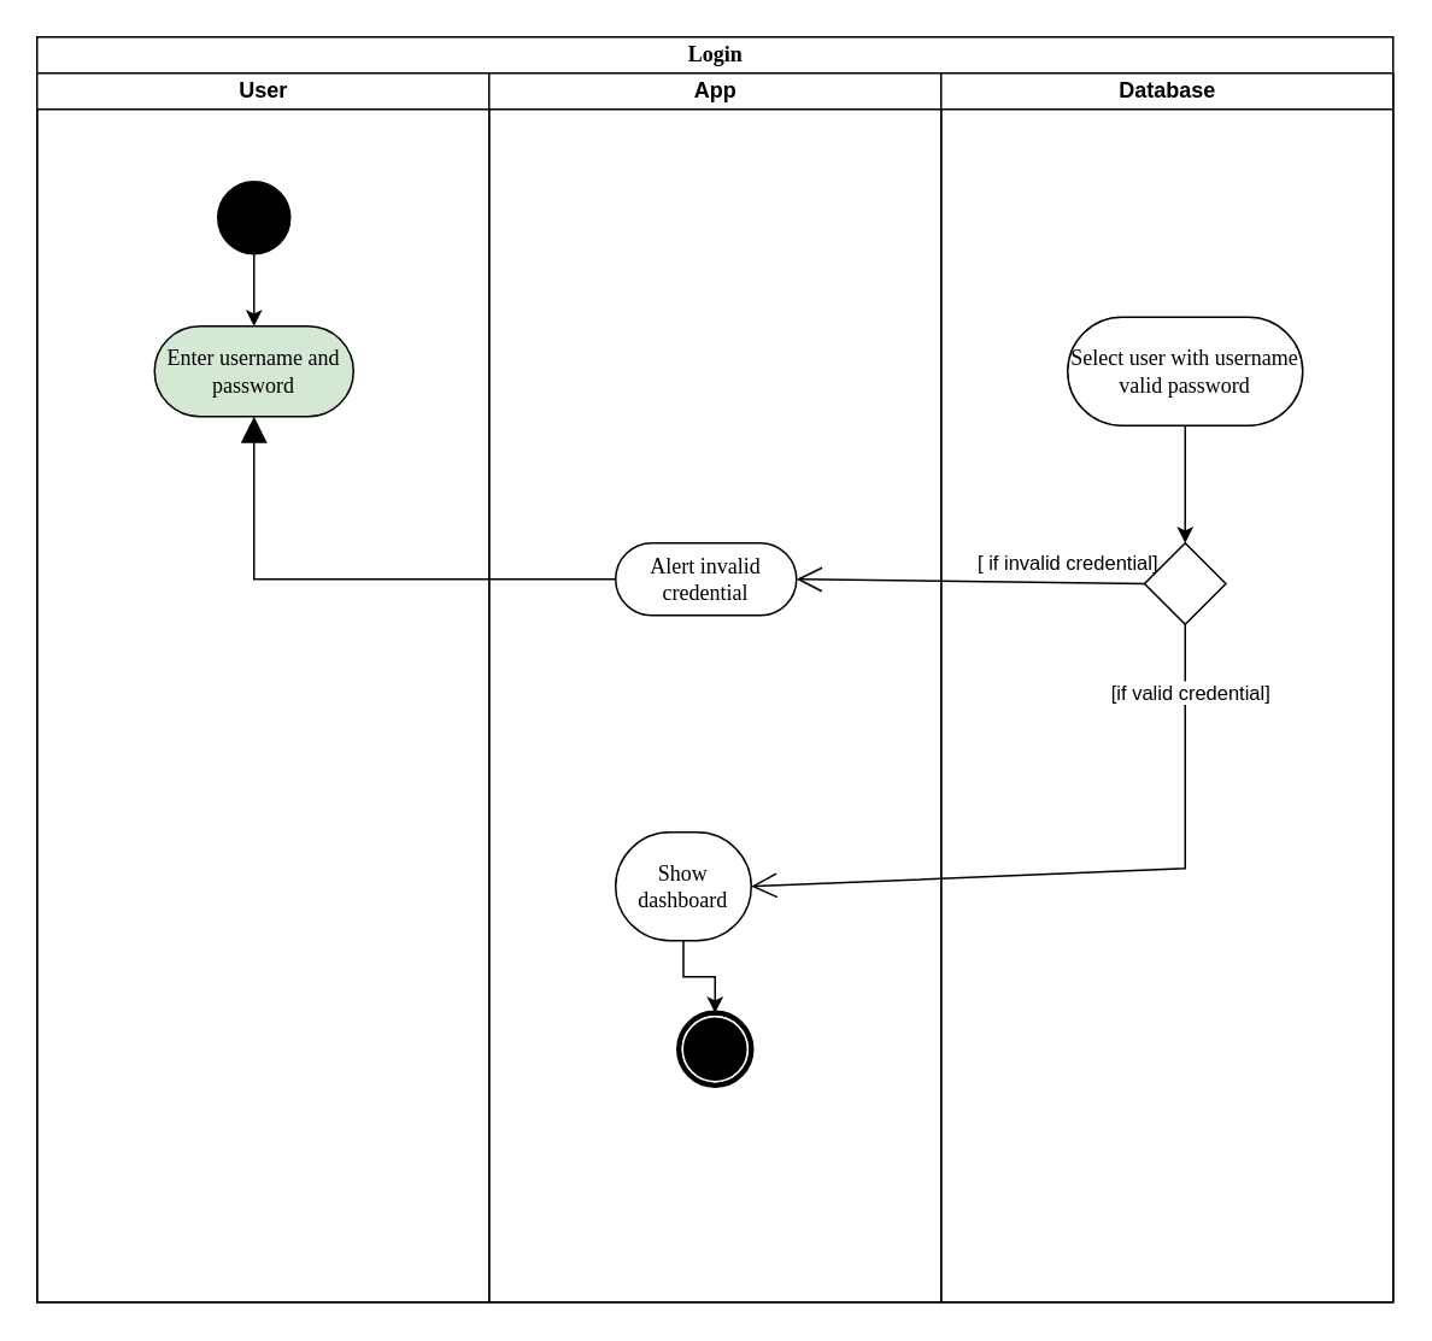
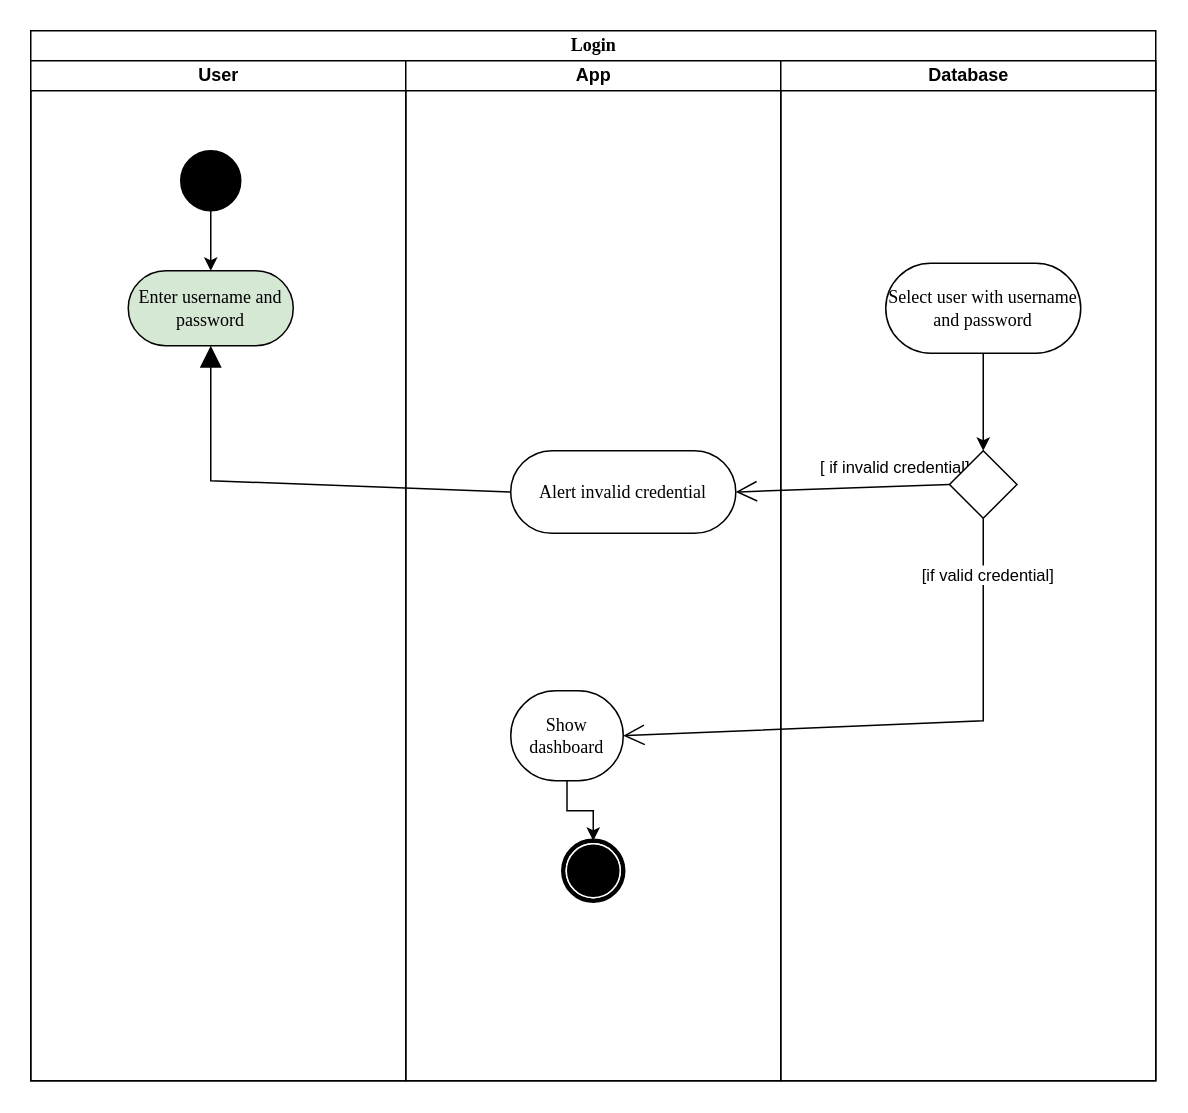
  <mxCell id="0" />
  <mxCell id="1" parent="0" />
  <mxCell id="2" value="Login" style="swimlane;html=1;childLayout=stackLayout;startSize=20;rounded=0;shadow=0;comic=0;labelBackgroundColor=none;strokeWidth=1;fontFamily=Verdana;fontSize=12;align=center;" parent="1" vertex="1"><mxGeometry x="20" y="20" width="750" height="700" as="geometry" /></mxCell>
  <mxCell id="3" value="User" style="swimlane;html=1;startSize=20;" parent="2" vertex="1"><mxGeometry y="20" width="250" height="680" as="geometry" /></mxCell>
  <mxCell id="4" style="edgeStyle=orthogonalEdgeStyle;rounded=0;orthogonalLoop=1;jettySize=auto;html=1;" edge="1" parent="3" source="5" target="6"><mxGeometry relative="1" as="geometry" /></mxCell>
  <mxCell id="5" value="" style="ellipse;whiteSpace=wrap;html=1;rounded=0;shadow=0;comic=0;labelBackgroundColor=none;strokeWidth=1;fillColor=#000000;fontFamily=Verdana;fontSize=12;align=center;" parent="3" vertex="1"><mxGeometry x="100" y="60" width="40" height="40" as="geometry" /></mxCell>
  <mxCell id="6" value="Enter username and password" style="rounded=1;whiteSpace=wrap;html=1;shadow=0;comic=0;labelBackgroundColor=none;strokeWidth=1;fontFamily=Verdana;fontSize=12;align=center;arcSize=50;fillColor=#d5e8d4;" parent="3" vertex="1"><mxGeometry x="65" y="140" width="110" height="50" as="geometry" /></mxCell>
  <mxCell id="7" value="App" style="swimlane;html=1;startSize=20;" parent="2" vertex="1"><mxGeometry x="250" y="20" width="250" height="680" as="geometry" /></mxCell>
  <mxCell id="8" style="edgeStyle=orthogonalEdgeStyle;rounded=0;orthogonalLoop=1;jettySize=auto;html=1;" edge="1" parent="7" source="9" target="11"><mxGeometry relative="1" as="geometry" /></mxCell>
  <mxCell id="9" value="Show dashboard" style="rounded=1;whiteSpace=wrap;html=1;shadow=0;comic=0;labelBackgroundColor=none;strokeWidth=1;fontFamily=Verdana;fontSize=12;align=center;arcSize=50;" vertex="1" parent="7"><mxGeometry x="70" y="420" width="75" height="60" as="geometry" /></mxCell>
- <mxCell id="10" value="Alert invalid credential" style="rounded=1;whiteSpace=wrap;html=1;shadow=0;comic=0;labelBackgroundColor=none;strokeWidth=1;fontFamily=Verdana;fontSize=12;align=center;arcSize=50;" vertex="1" parent="7"><mxGeometry x="70" y="260" width="100" height="40" as="geometry" /></mxCell>
+ <mxCell id="10" value="Alert invalid credential" style="rounded=1;whiteSpace=wrap;html=1;shadow=0;comic=0;labelBackgroundColor=none;strokeWidth=1;fontFamily=Verdana;fontSize=12;align=center;arcSize=50;" vertex="1" parent="7"><mxGeometry x="70" y="260" width="150" height="55" as="geometry" /></mxCell>
  <mxCell id="11" value="" style="shape=mxgraph.bpmn.shape;html=1;verticalLabelPosition=bottom;labelBackgroundColor=#ffffff;verticalAlign=top;perimeter=ellipsePerimeter;outline=end;symbol=terminate;rounded=0;shadow=0;comic=0;strokeWidth=1;fontFamily=Verdana;fontSize=12;align=center;" vertex="1" parent="7"><mxGeometry x="105" y="520" width="40" height="40" as="geometry" /></mxCell>
  <mxCell id="12" style="edgeStyle=orthogonalEdgeStyle;rounded=0;orthogonalLoop=1;jettySize=auto;html=1;exitX=0.5;exitY=1;exitDx=0;exitDy=0;" edge="1" parent="7"><mxGeometry relative="1" as="geometry"><mxPoint x="120" y="600" as="sourcePoint" /><mxPoint x="120" y="600" as="targetPoint" /></mxGeometry></mxCell>
  <mxCell id="13" value="" style="endArrow=block;endFill=1;endSize=12;html=1;rounded=0;entryX=0.5;entryY=1;entryDx=0;entryDy=0;exitX=0;exitY=0.5;exitDx=0;exitDy=0;" edge="1" parent="2" source="10" target="6"><mxGeometry width="160" relative="1" as="geometry"><mxPoint x="310" y="500" as="sourcePoint" /><mxPoint x="220" y="450" as="targetPoint" /><Array as="points"><mxPoint x="120" y="300" /></Array></mxGeometry></mxCell>
  <mxCell id="14" value="" style="endArrow=open;endFill=1;endSize=12;html=1;rounded=0;entryX=1;entryY=0.5;entryDx=0;entryDy=0;exitX=0;exitY=0.5;exitDx=0;exitDy=0;" edge="1" parent="2" source="21" target="10"><mxGeometry width="160" relative="1" as="geometry"><mxPoint x="610" y="300" as="sourcePoint" /><mxPoint x="600" y="390" as="targetPoint" /></mxGeometry></mxCell>
  <mxCell id="15" value="[ if invalid credential]" style="edgeLabel;html=1;align=center;verticalAlign=middle;resizable=0;points=[];" vertex="1" connectable="0" parent="14"><mxGeometry x="-0.797" y="1" relative="1" as="geometry"><mxPoint x="-23" y="-13" as="offset" /></mxGeometry></mxCell>
  <mxCell id="16" value="" style="endArrow=open;endFill=1;endSize=12;html=1;rounded=0;exitX=0.5;exitY=1;exitDx=0;exitDy=0;entryX=1;entryY=0.5;entryDx=0;entryDy=0;" edge="1" parent="2" source="21" target="9"><mxGeometry width="160" relative="1" as="geometry"><mxPoint x="300" y="320" as="sourcePoint" /><mxPoint x="460" y="320" as="targetPoint" /><Array as="points"><mxPoint x="635" y="460" /></Array></mxGeometry></mxCell>
  <mxCell id="17" value="[if valid credential]" style="edgeLabel;html=1;align=center;verticalAlign=middle;resizable=0;points=[];" vertex="1" connectable="0" parent="16"><mxGeometry x="-0.802" y="2" relative="1" as="geometry"><mxPoint as="offset" /></mxGeometry></mxCell>
  <mxCell id="18" value="Database" style="swimlane;html=1;startSize=20;" vertex="1" parent="2"><mxGeometry x="500" y="20" width="250" height="680" as="geometry" /></mxCell>
  <mxCell id="19" style="edgeStyle=orthogonalEdgeStyle;rounded=0;orthogonalLoop=1;jettySize=auto;html=1;" edge="1" parent="18" source="20" target="21"><mxGeometry relative="1" as="geometry" /></mxCell>
- <mxCell id="20" value="Select user with username valid password" style="rounded=1;whiteSpace=wrap;html=1;shadow=0;comic=0;labelBackgroundColor=none;strokeWidth=1;fontFamily=Verdana;fontSize=12;align=center;arcSize=50;" parent="18" vertex="1"><mxGeometry x="70" y="135" width="130" height="60" as="geometry" /></mxCell>
+ <mxCell id="20" value="Select user with username and password" style="rounded=1;whiteSpace=wrap;html=1;shadow=0;comic=0;labelBackgroundColor=none;strokeWidth=1;fontFamily=Verdana;fontSize=12;align=center;arcSize=50;" parent="18" vertex="1"><mxGeometry x="70" y="135" width="130" height="60" as="geometry" /></mxCell>
  <mxCell id="21" value="" style="rhombus;whiteSpace=wrap;html=1;" vertex="1" parent="18"><mxGeometry x="112.5" y="260" width="45" height="45" as="geometry" /></mxCell>
